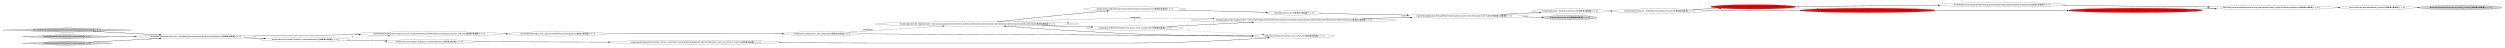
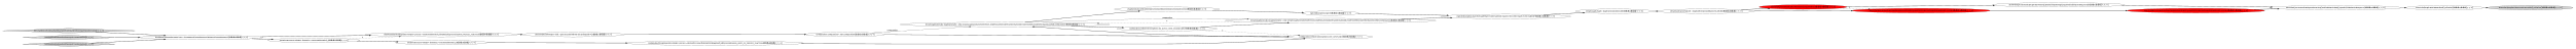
  digraph {
    rankdir=LR
    fontname="Fira Sans"
    node [fillcolor=white shape=ellipse style=filled fontname="Fira Sans"]
    edge [style=bold fontname="Fira Sans"]
    n1 [label="assertThat(processNode.getOperatorFactory().getChainingStrategy(),equalTo(ChainingStrategy.HEAD))@@@15@@@['1', '0', '0']"]
    n2 [label="assertThat(processNode.getOperatorFactory().getChainingStrategy(),equalTo(ChainingStrategy.HEAD))@@@16@@@['1', '1', '0']"]
    n3 [label="Configuration configuration = new Configuration()@@@6@@@['0', '0', '1']"]
    n4 [label="StreamGraphGenerator graphGenerator = new StreamGraphGenerator(Collections.singletonList(sink.getTransformation()),env.getConfig(),env.getCheckpointConfig(),configuration)@@@8@@@['1', '1', '1']"]
    n5 [label="configuration.set(ExecutionOptions.SORT_INPUTS,false)@@@7@@@['1', '1', '1']"]
    n6 [label="DataStreamSource<Integer> elements2 = env.fromElements(1,2)@@@5@@@['1', '1', '0']"]
    n7 [label="SingleOutputStreamOperator<Integer> process = elements1.connect(elements2).keyBy(null,null).process(DUMMY_KEYED_CO_PROCESS_FUNCTION)@@@6@@@['1', '1', '0']"]
    n8 [label="assertThat(graph.getStateBackend(),nullValue())@@@17@@@['1', '1', '0']"]
    n9 [label="expectedException.expectMessage(\"Batch state backend requires the sorted inputs to be enabled!\")@@@11@@@['1', '1', '1']"]
-   n10 [fillcolor=lightgray label="graphGenerator.generate()@@@12@@@['0', '0', '1']"]
    n11 [label="StreamGraph graph = graphGenerator.generate()@@@12@@@['1', '1', '0']"]
    n12 [fillcolor=red label="assertThat(processNode.getInputRequirements().get(1),equalTo(StreamConfig.InputRequirement.SORTED))@@@15@@@['0', '1', '0']"]
    n13 [fillcolor=lightgray label="assertThat(graph.getTimerServiceProvider(),nullValue())@@@18@@@['0', '1', '0']"]
    n14 [label="graphGenerator.setRuntimeExecutionMode(RuntimeExecutionMode.BATCH)@@@9@@@['0', '0', '1']"]
    n15 [label="expectedException.expect()@@@10@@@['0', '0', '1']"]
    n16 [fillcolor=red label="assertThat(processNode.getInputRequirements().get(0),equalTo(StreamConfig.InputRequirement.SORTED))@@@14@@@['0', '1', '0']"]
    n17 [fillcolor=lightgray label="testDisablingSortingInputsWithoutBatchStateBackendOneInputTransformation['0', '0', '1']" shape=diamond]
    n18 [label="StreamExecutionEnvironment env = StreamExecutionEnvironment.getExecutionEnvironment()@@@3@@@['1', '1', '1']"]
    n19 [fillcolor=lightgray label="testDisablingStateBackendTwoInputTransformation['0', '1', '0']" shape=diamond]
    n20 [fillcolor=red label="assertThat(processNode.getSortedInputs(),equalTo(true))@@@14@@@['1', '0', '0']"]
    n21 [label="DataStreamSource<Integer> elements1 = env.fromElements(1,2)@@@4@@@['1', '1', '0']"]
    n22 [label="SingleOutputStreamOperator<Integer> process = env.fromElements(1,2).keyBy(null).process(DUMMY_PROCESS_FUNCTION)@@@4@@@['0', '0', '1']"]
    n23 [label="DataStreamSink<Integer> sink = process.addSink(new DiscardingSink<>())@@@5@@@['0', '0', '1']"]
    n24 [label="StreamGraphGenerator graphGenerator = new StreamGraphGenerator(Collections.singletonList(sink.getTransformation()),env.getConfig(),env.getCheckpointConfig(),configuration)@@@10@@@['1', '1', '0']"]
    n25 [label="configuration.set(ExecutionOptions.USE_BATCH_STATE_BACKEND,false)@@@9@@@['1', '1', '0']"]
    n26 [fillcolor=lightgray label="testDisablingStateBackendTwoInputTransformation['1', '0', '0']" shape=diamond]
    n27 [label="StreamNode processNode = graph.getStreamNode(process.getId())@@@13@@@['1', '1', '0']"]
    n1 -> n2
    n2 -> n8
    n3 -> n4 [label=configuration style=solid]
    n3 -> n5
    n4 -> n14
    n4 -> n24 [label=configuration style=solid]
    n4 -> n25
    n5 -> n4
    n6 -> n7
    n7 -> n5
    n8 -> n13
-   n9 -> n10
    n9 -> n11
    n11 -> n27
    n12 -> n2
    n14 -> n15
    n15 -> n9
    n16 -> n12
    n17 -> n18
    n18 -> n21
    n18 -> n22
    n19 -> n18
    n20 -> n1
    n20 -> n16 [label=0 style=dashed]
    n21 -> n6
    n21 -> n22 [label=0 style=dashed]
    n22 -> n23
    n23 -> n3
    n24 -> n4 [label=0 style=dashed]
    n24 -> n9
    n25 -> n5 [label=0 style=dashed]
    n25 -> n24
    n26 -> n18
    n27 -> n16
    n27 -> n20
  }
